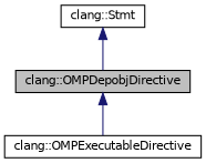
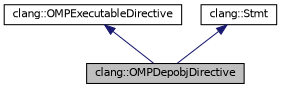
  digraph {
    node [color=black fontname=Helvetica fontsize=10 shape=record]
    edge [color=midnightblue dir=back fontname=Helvetica fontsize=10 labelfontname=Helvetica labelfontsize=10 style=solid]
    n1 [fillcolor=grey75 fontcolor=black height=0.2 label="clang::OMPDepobjDirective" style=filled width=0.4]
    n2 [height=0.2 label="clang::OMPExecutableDirective" width=0.4]
    n3 [height=0.2 label="clang::Stmt" width=0.4]
-   n1 -> n2
+   n2 -> n1
    n3 -> n1
  }
